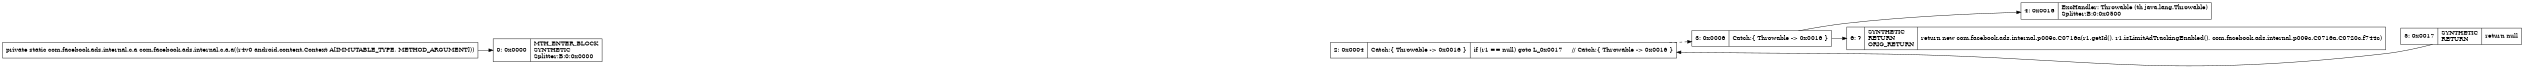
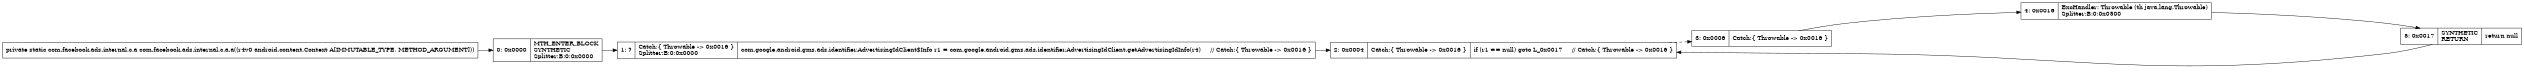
  digraph {
    rankdir=LR
    node [shape=record]
    n1 [label="{0\:\ 0x0000|MTH_ENTER_BLOCK\lSYNTHETIC\lSplitter:B:0:0x0000\l}"]
+   n2 [label="{1\:\ ?|Catch:\{ Throwable \-\> 0x0016 \}\lSplitter:B:0:0x0000\l|com.google.android.gms.ads.identifier.AdvertisingIdClient$Info r1 = com.google.android.gms.ads.identifier.AdvertisingIdClient.getAdvertisingIdInfo(r4)     \/\/ Catch:\{ Throwable \-\> 0x0016 \}\l}"]
    n3 [label="{2\:\ 0x0004|Catch:\{ Throwable \-\> 0x0016 \}\l|if (r1 == null) goto L_0x0017     \/\/ Catch:\{ Throwable \-\> 0x0016 \}\l}"]
    n4 [label="{4\:\ 0x0016|ExcHandler: Throwable (th java.lang.Throwable)\lSplitter:B:0:0x0500\l}"]
    n5 [label="{5\:\ 0x0017|SYNTHETIC\lRETURN\l|return null\l}"]
    n6 [label="{3\:\ 0x0006|Catch:\{ Throwable \-\> 0x0016 \}\l}"]
-   n7 [label="{6\:\ ?|SYNTHETIC\lRETURN\lORIG_RETURN\l|return new com.facebook.ads.internal.p009c.C0716a(r1.getId(), r1.isLimitAdTrackingEnabled(), com.facebook.ads.internal.p009c.C0716a.C0720c.f744c)\l}"]
    n8 [label="{private static com.facebook.ads.internal.c.a com.facebook.ads.internal.c.a.a((r4v0 android.content.Context A[IMMUTABLE_TYPE, METHOD_ARGUMENT])) }"]
+   n1 -> n2
+   n2 -> n3
    n3 -> n6 [style=dashed]
+   n4 -> n5
    n5 -> n3
    n6 -> n4
-   n6 -> n7
    n8 -> n1
  }
